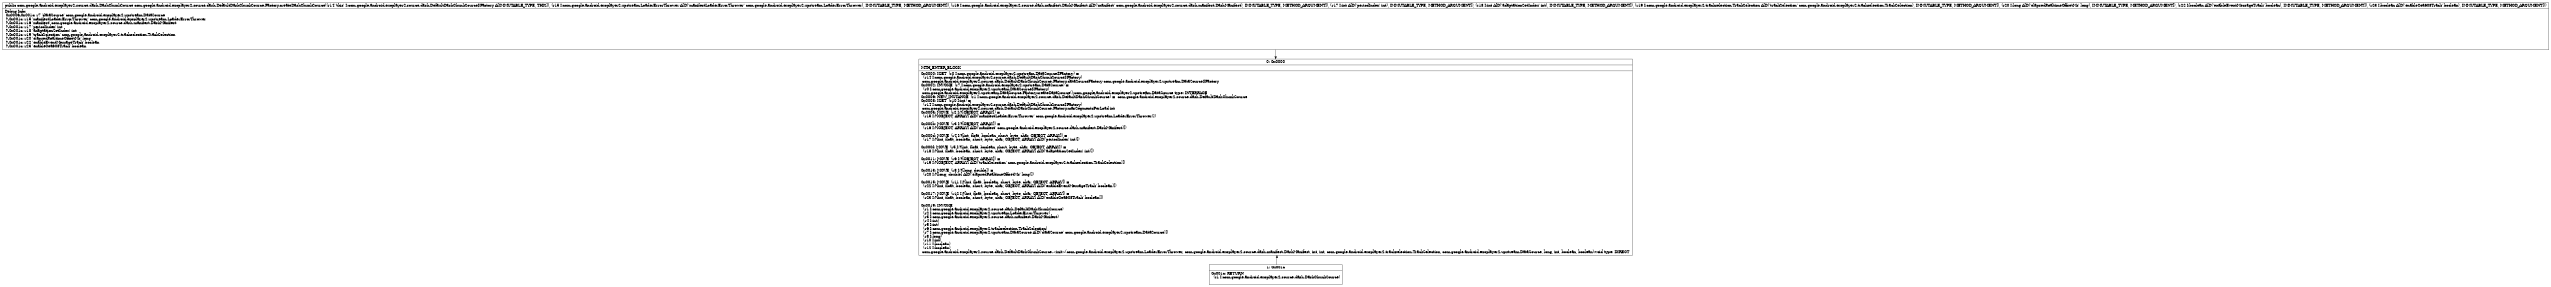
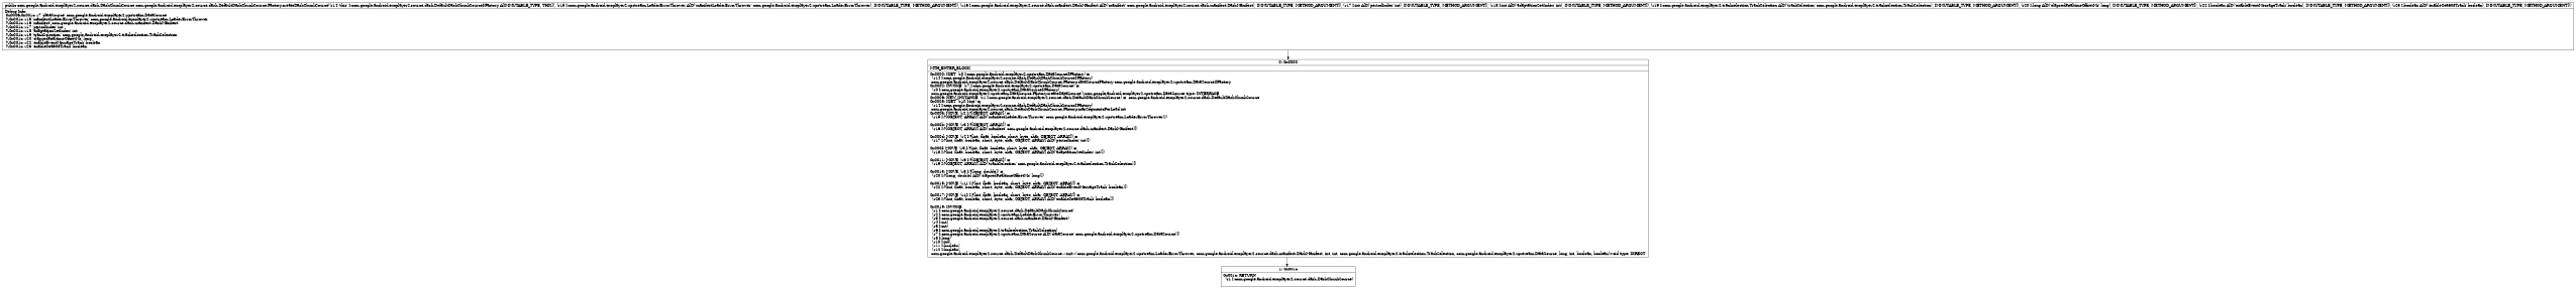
  digraph {
    node [shape=record]
    n1 [label="{0\:\ 0x0000|MTH_ENTER_BLOCK\l|0x0000: IGET  (r0 I:com.google.android.exoplayer2.upstream.DataSource$Factory) = \l  (r14 I:com.google.android.exoplayer2.source.dash.DefaultDashChunkSource$Factory)\l com.google.android.exoplayer2.source.dash.DefaultDashChunkSource.Factory.dataSourceFactory com.google.android.exoplayer2.upstream.DataSource$Factory \l0x0002: INVOKE  (r7 I:com.google.android.exoplayer2.upstream.DataSource) = \l  (r0 I:com.google.android.exoplayer2.upstream.DataSource$Factory)\l com.google.android.exoplayer2.upstream.DataSource.Factory.createDataSource():com.google.android.exoplayer2.upstream.DataSource type: INTERFACE \l0x0006: NEW_INSTANCE  (r1 I:com.google.android.exoplayer2.source.dash.DefaultDashChunkSource) =  com.google.android.exoplayer2.source.dash.DefaultDashChunkSource \l0x0008: IGET  (r10 I:int) = \l  (r14 I:com.google.android.exoplayer2.source.dash.DefaultDashChunkSource$Factory)\l com.google.android.exoplayer2.source.dash.DefaultDashChunkSource.Factory.maxSegmentsPerLoad int \l0x000a: MOVE  (r2 I:?[OBJECT, ARRAY]) = \l  (r15 I:?[OBJECT, ARRAY] A[D('manifestLoaderErrorThrower' com.google.android.exoplayer2.upstream.LoaderErrorThrower)])\l \l0x000b: MOVE  (r3 I:?[OBJECT, ARRAY]) = \l  (r16 I:?[OBJECT, ARRAY] A[D('manifest' com.google.android.exoplayer2.source.dash.manifest.DashManifest)])\l \l0x000d: MOVE  (r4 I:?[int, float, boolean, short, byte, char, OBJECT, ARRAY]) = \l  (r17 I:?[int, float, boolean, short, byte, char, OBJECT, ARRAY] A[D('periodIndex' int)])\l \l0x000f: MOVE  (r5 I:?[int, float, boolean, short, byte, char, OBJECT, ARRAY]) = \l  (r18 I:?[int, float, boolean, short, byte, char, OBJECT, ARRAY] A[D('adaptationSetIndex' int)])\l \l0x0011: MOVE  (r6 I:?[OBJECT, ARRAY]) = \l  (r19 I:?[OBJECT, ARRAY] A[D('trackSelection' com.google.android.exoplayer2.trackselection.TrackSelection)])\l \l0x0013: MOVE  (r8 I:?[long, double]) = \l  (r20 I:?[long, double] A[D('elapsedRealtimeOffsetMs' long)])\l \l0x0015: MOVE  (r11 I:?[int, float, boolean, short, byte, char, OBJECT, ARRAY]) = \l  (r22 I:?[int, float, boolean, short, byte, char, OBJECT, ARRAY] A[D('enableEventMessageTrack' boolean)])\l \l0x0017: MOVE  (r12 I:?[int, float, boolean, short, byte, char, OBJECT, ARRAY]) = \l  (r23 I:?[int, float, boolean, short, byte, char, OBJECT, ARRAY] A[D('enableCea608Track' boolean)])\l \l0x0019: INVOKE  \l  (r1 I:com.google.android.exoplayer2.source.dash.DefaultDashChunkSource)\l  (r2 I:com.google.android.exoplayer2.upstream.LoaderErrorThrower)\l  (r3 I:com.google.android.exoplayer2.source.dash.manifest.DashManifest)\l  (r4 I:int)\l  (r5 I:int)\l  (r6 I:com.google.android.exoplayer2.trackselection.TrackSelection)\l  (r7 I:com.google.android.exoplayer2.upstream.DataSource A[D('dataSource' com.google.android.exoplayer2.upstream.DataSource)])\l  (r8 I:long)\l  (r10 I:int)\l  (r11 I:boolean)\l  (r12 I:boolean)\l com.google.android.exoplayer2.source.dash.DefaultDashChunkSource.\<init\>(com.google.android.exoplayer2.upstream.LoaderErrorThrower, com.google.android.exoplayer2.source.dash.manifest.DashManifest, int, int, com.google.android.exoplayer2.trackselection.TrackSelection, com.google.android.exoplayer2.upstream.DataSource, long, int, boolean, boolean):void type: DIRECT \l}"]
    n2 [label="{1\:\ 0x001c|0x001c: RETURN  \l  (r1 I:com.google.android.exoplayer2.source.dash.DashChunkSource)\l \l}"]
    n3 [label="{public com.google.android.exoplayer2.source.dash.DashChunkSource com.google.android.exoplayer2.source.dash.DefaultDashChunkSource.Factory.createDashChunkSource((r14 'this' I:com.google.android.exoplayer2.source.dash.DefaultDashChunkSource$Factory A[IMMUTABLE_TYPE, THIS]), (r15 I:com.google.android.exoplayer2.upstream.LoaderErrorThrower A[D('manifestLoaderErrorThrower' com.google.android.exoplayer2.upstream.LoaderErrorThrower), IMMUTABLE_TYPE, METHOD_ARGUMENT]), (r16 I:com.google.android.exoplayer2.source.dash.manifest.DashManifest A[D('manifest' com.google.android.exoplayer2.source.dash.manifest.DashManifest), IMMUTABLE_TYPE, METHOD_ARGUMENT]), (r17 I:int A[D('periodIndex' int), IMMUTABLE_TYPE, METHOD_ARGUMENT]), (r18 I:int A[D('adaptationSetIndex' int), IMMUTABLE_TYPE, METHOD_ARGUMENT]), (r19 I:com.google.android.exoplayer2.trackselection.TrackSelection A[D('trackSelection' com.google.android.exoplayer2.trackselection.TrackSelection), IMMUTABLE_TYPE, METHOD_ARGUMENT]), (r20 I:long A[D('elapsedRealtimeOffsetMs' long), IMMUTABLE_TYPE, METHOD_ARGUMENT]), (r22 I:boolean A[D('enableEventMessageTrack' boolean), IMMUTABLE_TYPE, METHOD_ARGUMENT]), (r23 I:boolean A[D('enableCea608Track' boolean), IMMUTABLE_TYPE, METHOD_ARGUMENT]))  | Debug Info:\l  0x0006\-0x001c: r7 'dataSource' com.google.android.exoplayer2.upstream.DataSource\l  ?\-0x001c: r15 'manifestLoaderErrorThrower' com.google.android.exoplayer2.upstream.LoaderErrorThrower\l  ?\-0x001c: r16 'manifest' com.google.android.exoplayer2.source.dash.manifest.DashManifest\l  ?\-0x001c: r17 'periodIndex' int\l  ?\-0x001c: r18 'adaptationSetIndex' int\l  ?\-0x001c: r19 'trackSelection' com.google.android.exoplayer2.trackselection.TrackSelection\l  ?\-0x001c: r20 'elapsedRealtimeOffsetMs' long\l  ?\-0x001c: r22 'enableEventMessageTrack' boolean\l  ?\-0x001c: r23 'enableCea608Track' boolean\l}"]
-   n2 -> n1
+   n1 -> n2
    n3 -> n1
  }
